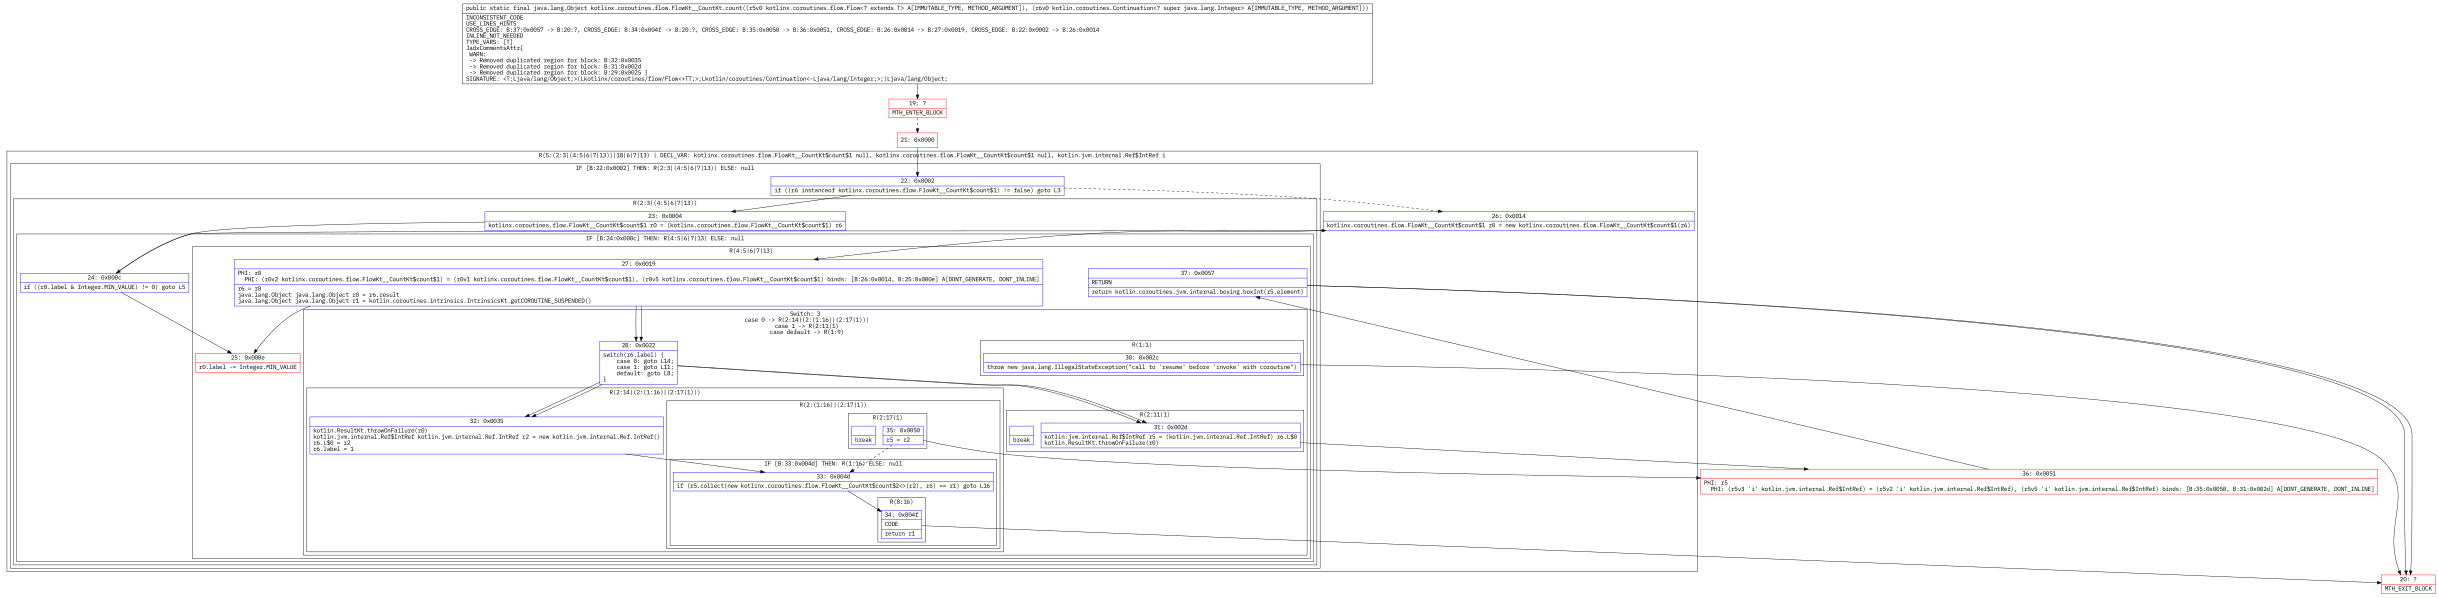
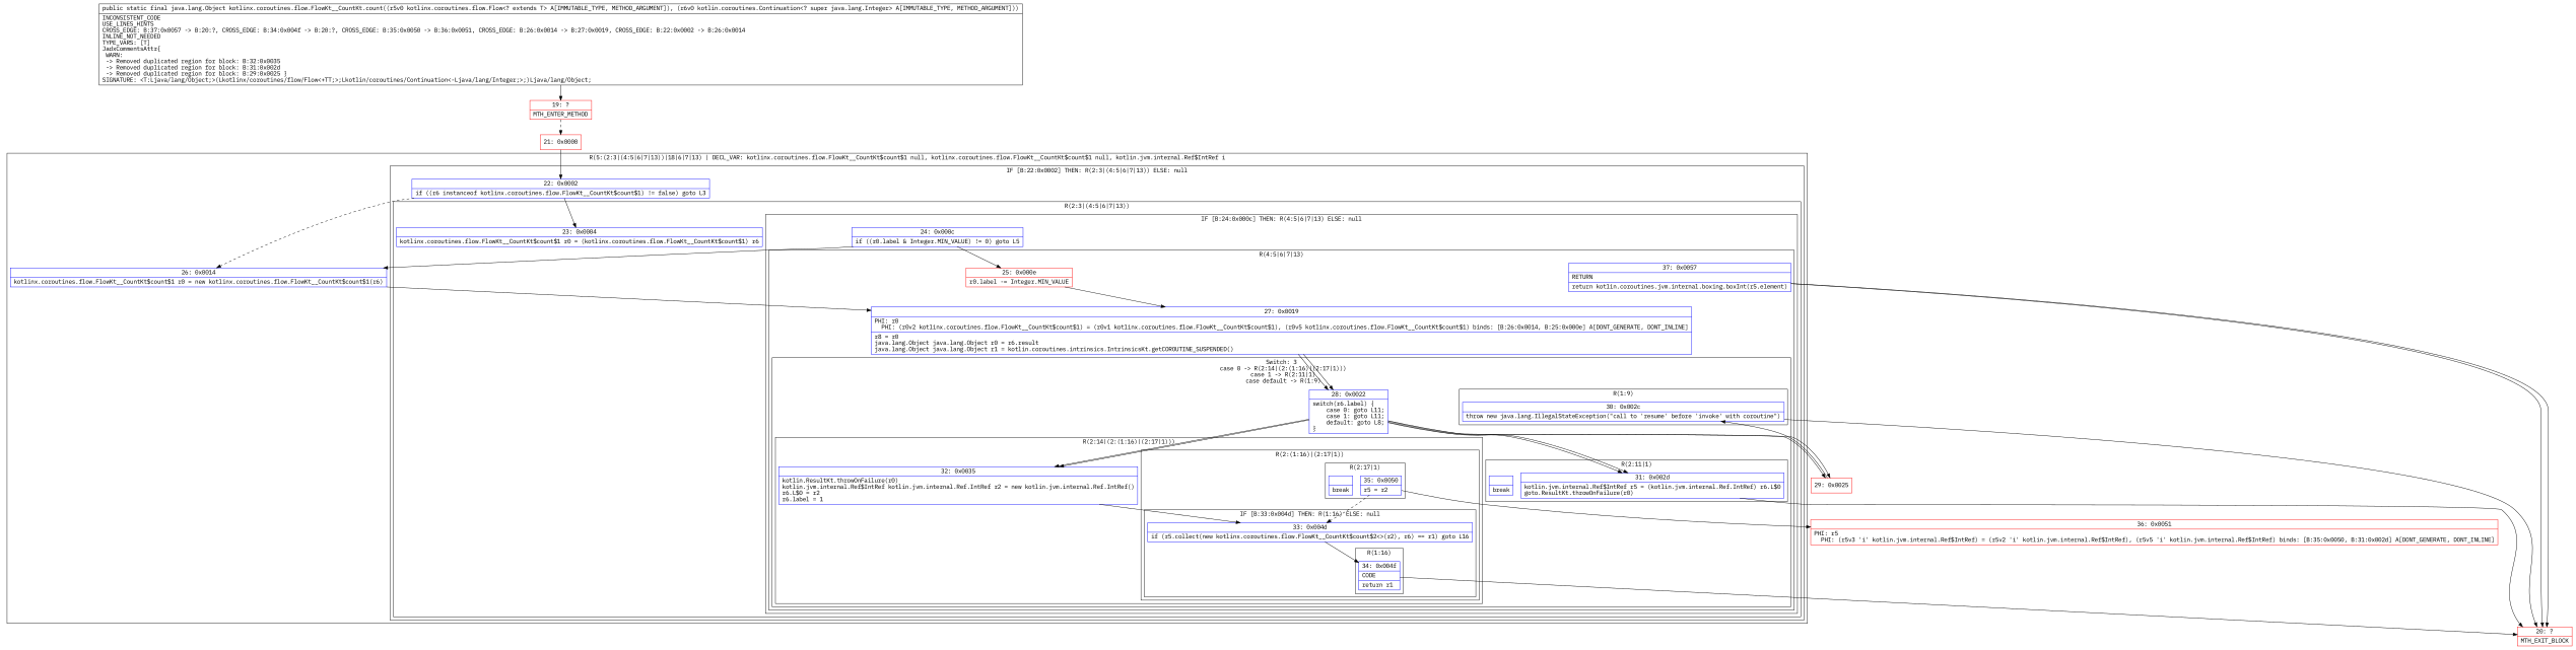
  digraph {
    fontname="IBM Plex Mono"
    node [color=blue fontname="IBM Plex Mono" shape=record]
    edge [fontname="IBM Plex Mono"]
    n1 [label="{34\:\ 0x004f|CODE\l|return r1\l}"]
    n2 [label="{33\:\ 0x004d|if (r5.collect(new kotlinx.coroutines.flow.FlowKt__CountKt$count$2\<\>(r2), r6) == r1) goto L16\l}"]
    n3 [label="{35\:\ 0x0050|r5 = r2\l}"]
    n4 [label="{|break\l}"]
    n5 [label="{32\:\ 0x0035|kotlin.ResultKt.throwOnFailure(r0)\lkotlin.jvm.internal.Ref$IntRef kotlin.jvm.internal.Ref.IntRef r2 = new kotlin.jvm.internal.Ref.IntRef()\lr6.L$0 = r2\lr6.label = 1\l}"]
-   n6 [label="{31\:\ 0x002d|kotlin.jvm.internal.Ref$IntRef r5 = (kotlin.jvm.internal.Ref.IntRef) r6.L$0\lkotlin.ResultKt.throwOnFailure(r0)\l}"]
+   n6 [label="{31\:\ 0x002d|kotlin.jvm.internal.Ref$IntRef r5 = (kotlin.jvm.internal.Ref.IntRef) r6.L$0\lgoto.ResultKt.throwOnFailure(r0)\l}"]
    n7 [label="{|break\l}"]
    n8 [label="{30\:\ 0x002c|throw new java.lang.IllegalStateException(\"call to 'resume' before 'invoke' with coroutine\")\l}"]
-   n9 [label="{28\:\ 0x0022|switch(r6.label) \{\l    case 0: goto L14;\l    case 1: goto L11;\l    default: goto L8;\l\}\l}"]
+   n9 [label="{28\:\ 0x0022|switch(r6.label) \{\l    case 0: goto L11;\l    case 1: goto L11;\l    default: goto L8;\l\}\l}"]
    n10 [color=red label="{25\:\ 0x000e|r0.label \-= Integer.MIN_VALUE\l}"]
-   n11 [label="{27\:\ 0x0019|PHI: r0 \l  PHI: (r0v2 kotlinx.coroutines.flow.FlowKt__CountKt$count$1) = (r0v1 kotlinx.coroutines.flow.FlowKt__CountKt$count$1), (r0v5 kotlinx.coroutines.flow.FlowKt__CountKt$count$1) binds: [B:26:0x0014, B:25:0x000e] A[DONT_GENERATE, DONT_INLINE]\l|r6 = r0\ljava.lang.Object java.lang.Object r0 = r6.result\ljava.lang.Object java.lang.Object r1 = kotlin.coroutines.intrinsics.IntrinsicsKt.getCOROUTINE_SUSPENDED()\l}"]
+   n11 [label="{27\:\ 0x0019|PHI: r0 \l  PHI: (r0v2 kotlinx.coroutines.flow.FlowKt__CountKt$count$1) = (r0v1 kotlinx.coroutines.flow.FlowKt__CountKt$count$1), (r0v5 kotlinx.coroutines.flow.FlowKt__CountKt$count$1) binds: [B:26:0x0014, B:25:0x000e] A[DONT_GENERATE, DONT_INLINE]\l|r8 = r0\ljava.lang.Object java.lang.Object r0 = r6.result\ljava.lang.Object java.lang.Object r1 = kotlin.coroutines.intrinsics.IntrinsicsKt.getCOROUTINE_SUSPENDED()\l}"]
    n12 [label="{37\:\ 0x0057|RETURN\l|return kotlin.coroutines.jvm.internal.boxing.boxInt(r5.element)\l}"]
    n13 [label="{24\:\ 0x000c|if ((r0.label & Integer.MIN_VALUE) != 0) goto L5\l}"]
    n14 [label="{23\:\ 0x0004|kotlinx.coroutines.flow.FlowKt__CountKt$count$1 r0 = (kotlinx.coroutines.flow.FlowKt__CountKt$count$1) r6\l}"]
    n15 [label="{22\:\ 0x0002|if ((r6 instanceof kotlinx.coroutines.flow.FlowKt__CountKt$count$1) != false) goto L3\l}"]
    n16 [label="{26\:\ 0x0014|kotlinx.coroutines.flow.FlowKt__CountKt$count$1 r0 = new kotlinx.coroutines.flow.FlowKt__CountKt$count$1(r6)\l}"]
    n17 [color=red label="{20\:\ ?|MTH_EXIT_BLOCK\l}"]
    n18 [color=red label="{36\:\ 0x0051|PHI: r5 \l  PHI: (r5v3 'i' kotlin.jvm.internal.Ref$IntRef) = (r5v2 'i' kotlin.jvm.internal.Ref$IntRef), (r5v5 'i' kotlin.jvm.internal.Ref$IntRef) binds: [B:35:0x0050, B:31:0x002d] A[DONT_GENERATE, DONT_INLINE]\l}"]
-   n20 [color=red label="{19\:\ ?|MTH_ENTER_BLOCK\l}"]
+   n19 [color=red label="{29\:\ 0x0025}"]
+   n20 [color=red label="{19\:\ ?|MTH_ENTER_METHOD\l}"]
    n21 [color=red label="{21\:\ 0x0000}"]
    n22 [label="{public static final java.lang.Object kotlinx.coroutines.flow.FlowKt__CountKt.count((r5v0 kotlinx.coroutines.flow.Flow\<? extends T\> A[IMMUTABLE_TYPE, METHOD_ARGUMENT]), (r6v0 kotlin.coroutines.Continuation\<? super java.lang.Integer\> A[IMMUTABLE_TYPE, METHOD_ARGUMENT]))  | INCONSISTENT_CODE\lUSE_LINES_HINTS\lCROSS_EDGE: B:37:0x0057 \-\> B:20:?, CROSS_EDGE: B:34:0x004f \-\> B:20:?, CROSS_EDGE: B:35:0x0050 \-\> B:36:0x0051, CROSS_EDGE: B:26:0x0014 \-\> B:27:0x0019, CROSS_EDGE: B:22:0x0002 \-\> B:26:0x0014\lINLINE_NOT_NEEDED\lTYPE_VARS: [T]\lJadxCommentsAttr\{\l WARN: \l \-\> Removed duplicated region for block: B:32:0x0035 \l \-\> Removed duplicated region for block: B:31:0x002d \l \-\> Removed duplicated region for block: B:29:0x0025 \}\lSIGNATURE: \<T:Ljava\/lang\/Object;\>(Lkotlinx\/coroutines\/flow\/Flow\<+TT;\>;Lkotlin\/coroutines\/Continuation\<\-Ljava\/lang\/Integer;\>;)Ljava\/lang\/Object;\l}" color=""]
    subgraph cluster_1 {
      label="R(5:(2:3|(4:5|6|7|13))|18|6|7|13) | DECL_VAR: kotlinx.coroutines.flow.FlowKt__CountKt$count$1 null, kotlinx.coroutines.flow.FlowKt__CountKt$count$1 null, kotlin.jvm.internal.Ref$IntRef i\l"
      n16
      subgraph cluster_2 {
        label="IF [B:22:0x0002] THEN: R(2:3|(4:5|6|7|13)) ELSE: null"
        n15
        subgraph cluster_3 {
          label="R(2:3|(4:5|6|7|13))"
          n14
          subgraph cluster_4 {
            label="IF [B:24:0x000c] THEN: R(4:5|6|7|13) ELSE: null"
            n13
            subgraph cluster_5 {
              label="R(4:5|6|7|13)"
              n10
              n11
              n12
              subgraph cluster_6 {
                label="Switch: 3\n case 0 -> R(2:14|(2:(1:16)|(2:17|1)))\n case 1 -> R(2:11|1)\n case default -> R(1:9)"
                n9
                subgraph cluster_7 {
                  label="R(2:14|(2:(1:16)|(2:17|1)))"
                  n5
                  subgraph cluster_8 {
                    label="R(2:(1:16)|(2:17|1))"
                    subgraph cluster_9 {
                      label="IF [B:33:0x004d] THEN: R(1:16) ELSE: null"
                      n2
                      subgraph cluster_10 {
-                       label="R(8:16)"
+                       label="R(1:16)"
                        n1
                      }
                    }
                    subgraph cluster_11 {
                      label="R(2:17|1)"
                      n3
                      n4
                    }
                  }
                }
                subgraph cluster_12 {
                  label="R(2:11|1)"
                  n6
                  n7
                }
                subgraph cluster_13 {
-                 label="R(1:1)"
+                 label="R(1:9)"
                  n8
                }
              }
            }
          }
        }
      }
      subgraph cluster_14 {
        label="Switch: 0"
      }
    }
    n1 -> n17
    n2 -> n1
    n3 -> n2 [style=dashed]
    n3 -> n18
    n5 -> n2
-   n6 -> n18
+   n6 -> n17
    n8 -> n17
    n9 -> n5
    n9 -> n5
    n9 -> n6
    n9 -> n6
-   n11 -> n10
+   n9 -> n19
+   n9 -> n19
+   n10 -> n11
    n11 -> n9
    n11 -> n9
    n12 -> n17
    n12 -> n17
    n13 -> n10
    n13 -> n16 [style=solid]
-   n14 -> n13
    n15 -> n14
    n15 -> n16 [style=dashed]
    n16 -> n11
-   n18 -> n12
+   n19 -> n8
    n20 -> n21 [style=dashed]
    n21 -> n15
    n22 -> n20
  }
